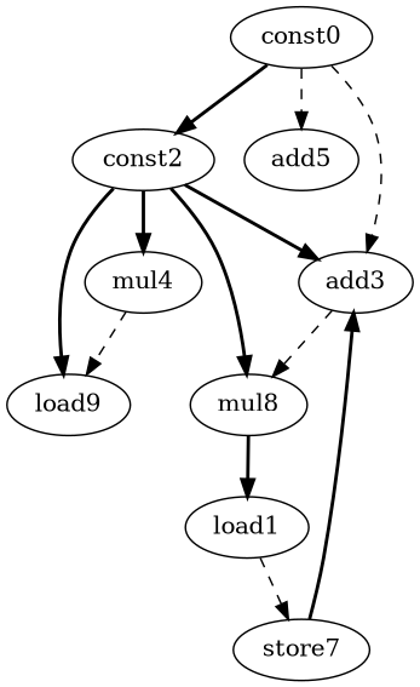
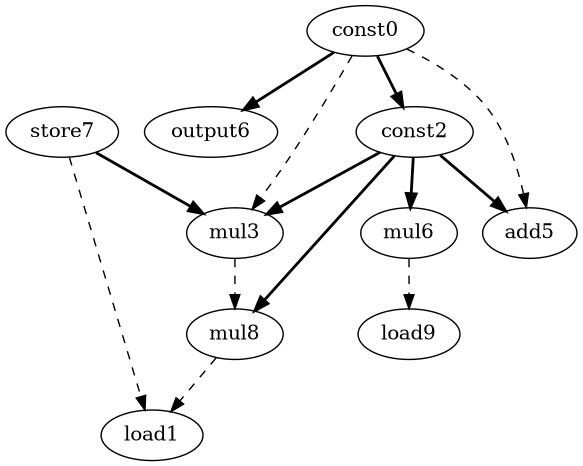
  digraph {
    node [opcode=mul]
    edge [operand=0 style=bold]
    const0 [opcode=const]
-   mul3 [label=add3]
+   mul3
    add5 [opcode=add]
+   output6 [opcode=output]
    const2 [opcode=const]
    mul8
    n7 [label=load9 opcode=output]
-   mul4
+   mul4 [label=mul6]
    load1 [opcode=load]
    store7 [opcode=store]
    const0 -> mul3 [style=dashed]
    const0 -> add5 [style=dashed]
+   const0 -> output6
    const0 -> const2
    mul3 -> mul8 [style=dashed]
    const2 -> mul3 [operand=1]
-   const2 -> n7 [operand=1]
+   const2 -> add5 [operand=1]
    const2 -> mul8 [operand=1]
    const2 -> mul4 [operand=1]
-   mul8 -> load1
+   mul8 -> load1 [style=dashed]
    mul4 -> n7 [style=dashed]
-   load1 -> store7 [style=dashed]
+   store7 -> load1 [style=dashed]
    store7 -> mul3 [operand=1]
  }
